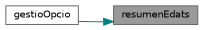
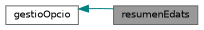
  digraph {
    rankdir=RL
    node [fontname=Helvetica fontsize=10 shape=box style=filled]
    n1 [color=gray40 fillcolor=grey60 fontcolor=black height=0.2 label=resumenEdats width=0.4]
    n2 [color=grey40 fillcolor=white height=0.2 label=gestioOpcio width=0.4]
-   n1 -> n2 [color=teal dir=back fontname=Helvetica fontsize=10 labelfontname=Helvetica labelfontsize=10 style=solid]
+   n2 -> n1 [color=teal dir=back fontname=Helvetica fontsize=10 labelfontname=Helvetica labelfontsize=10 style=solid]
  }
